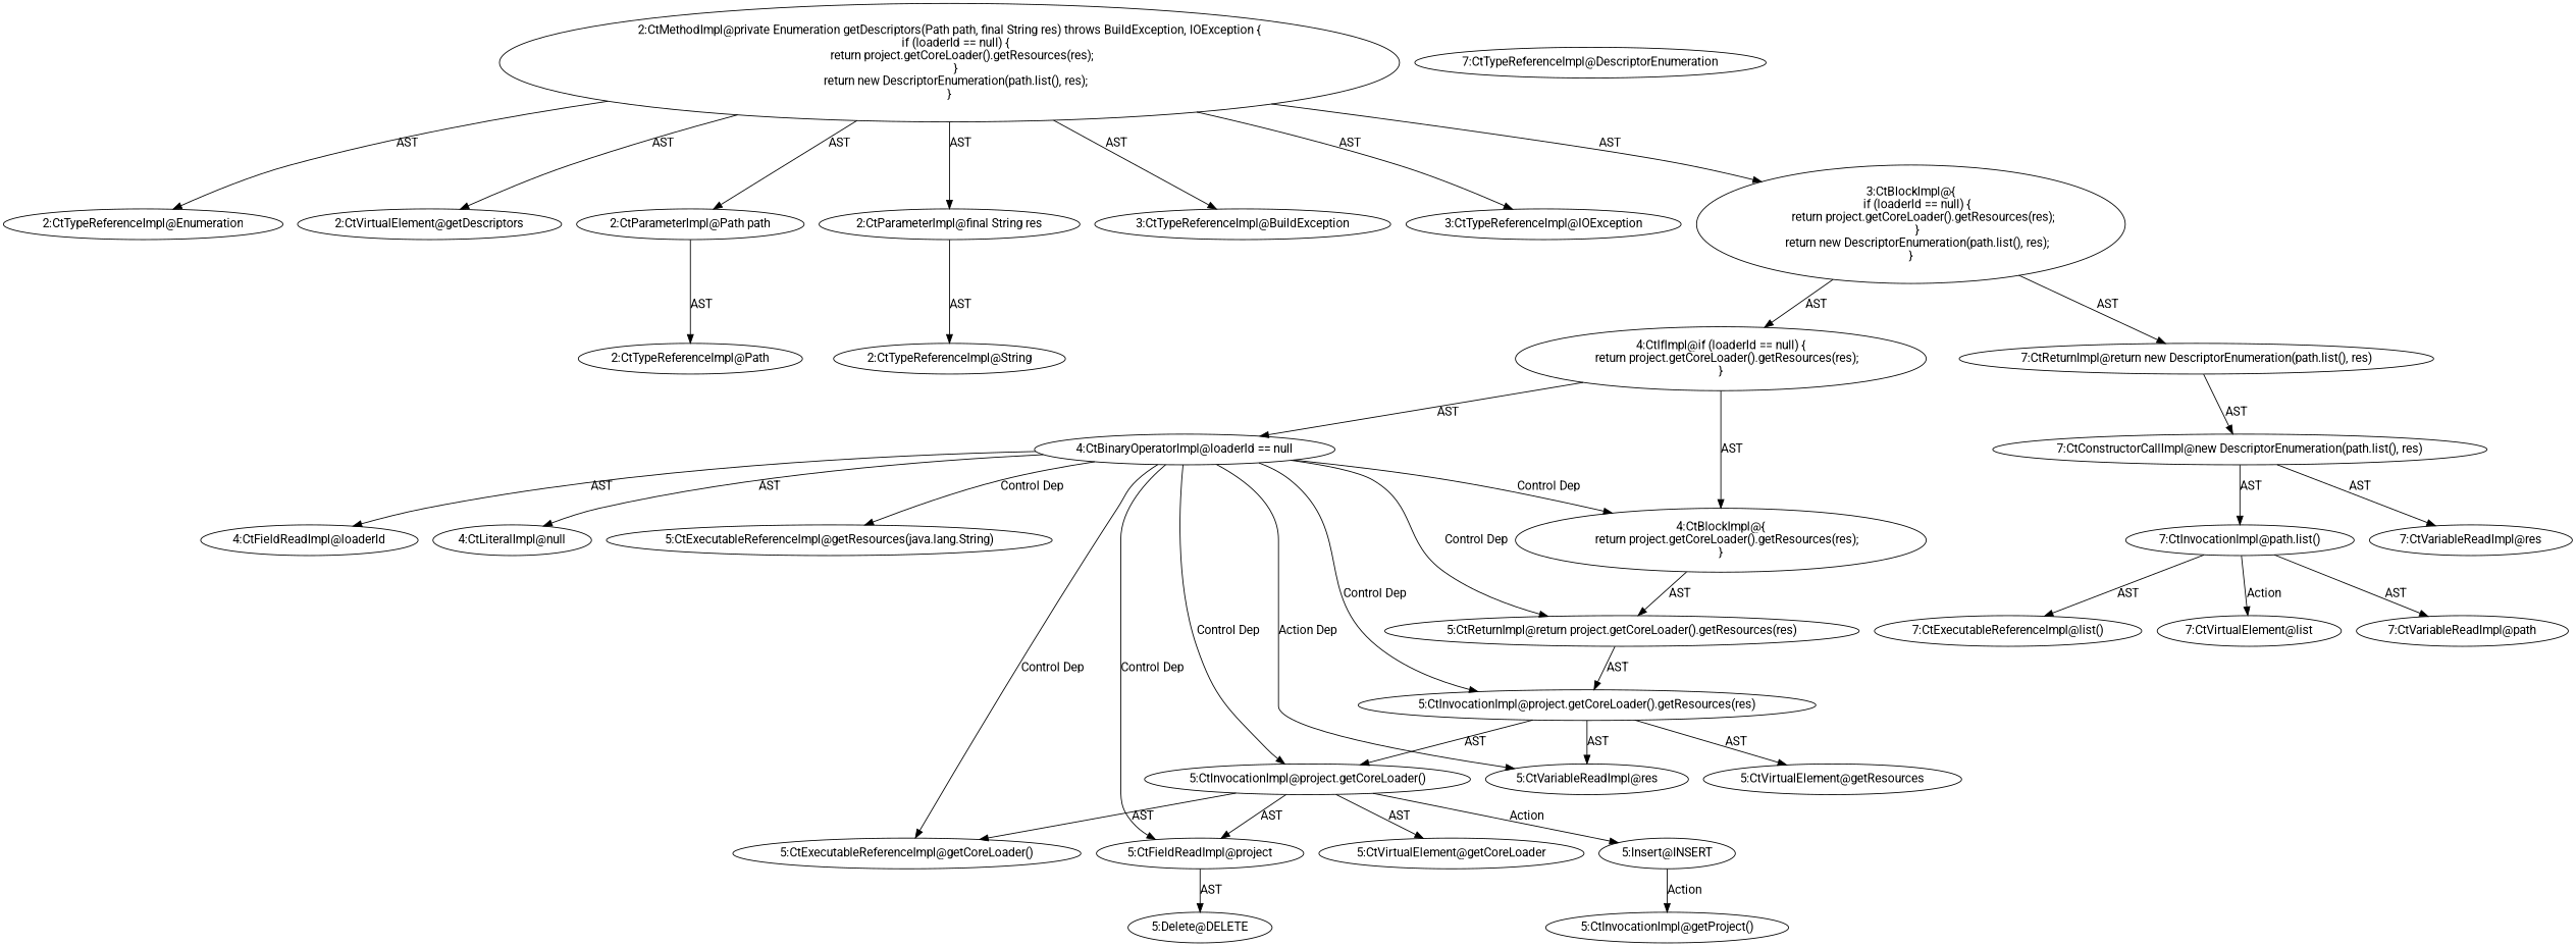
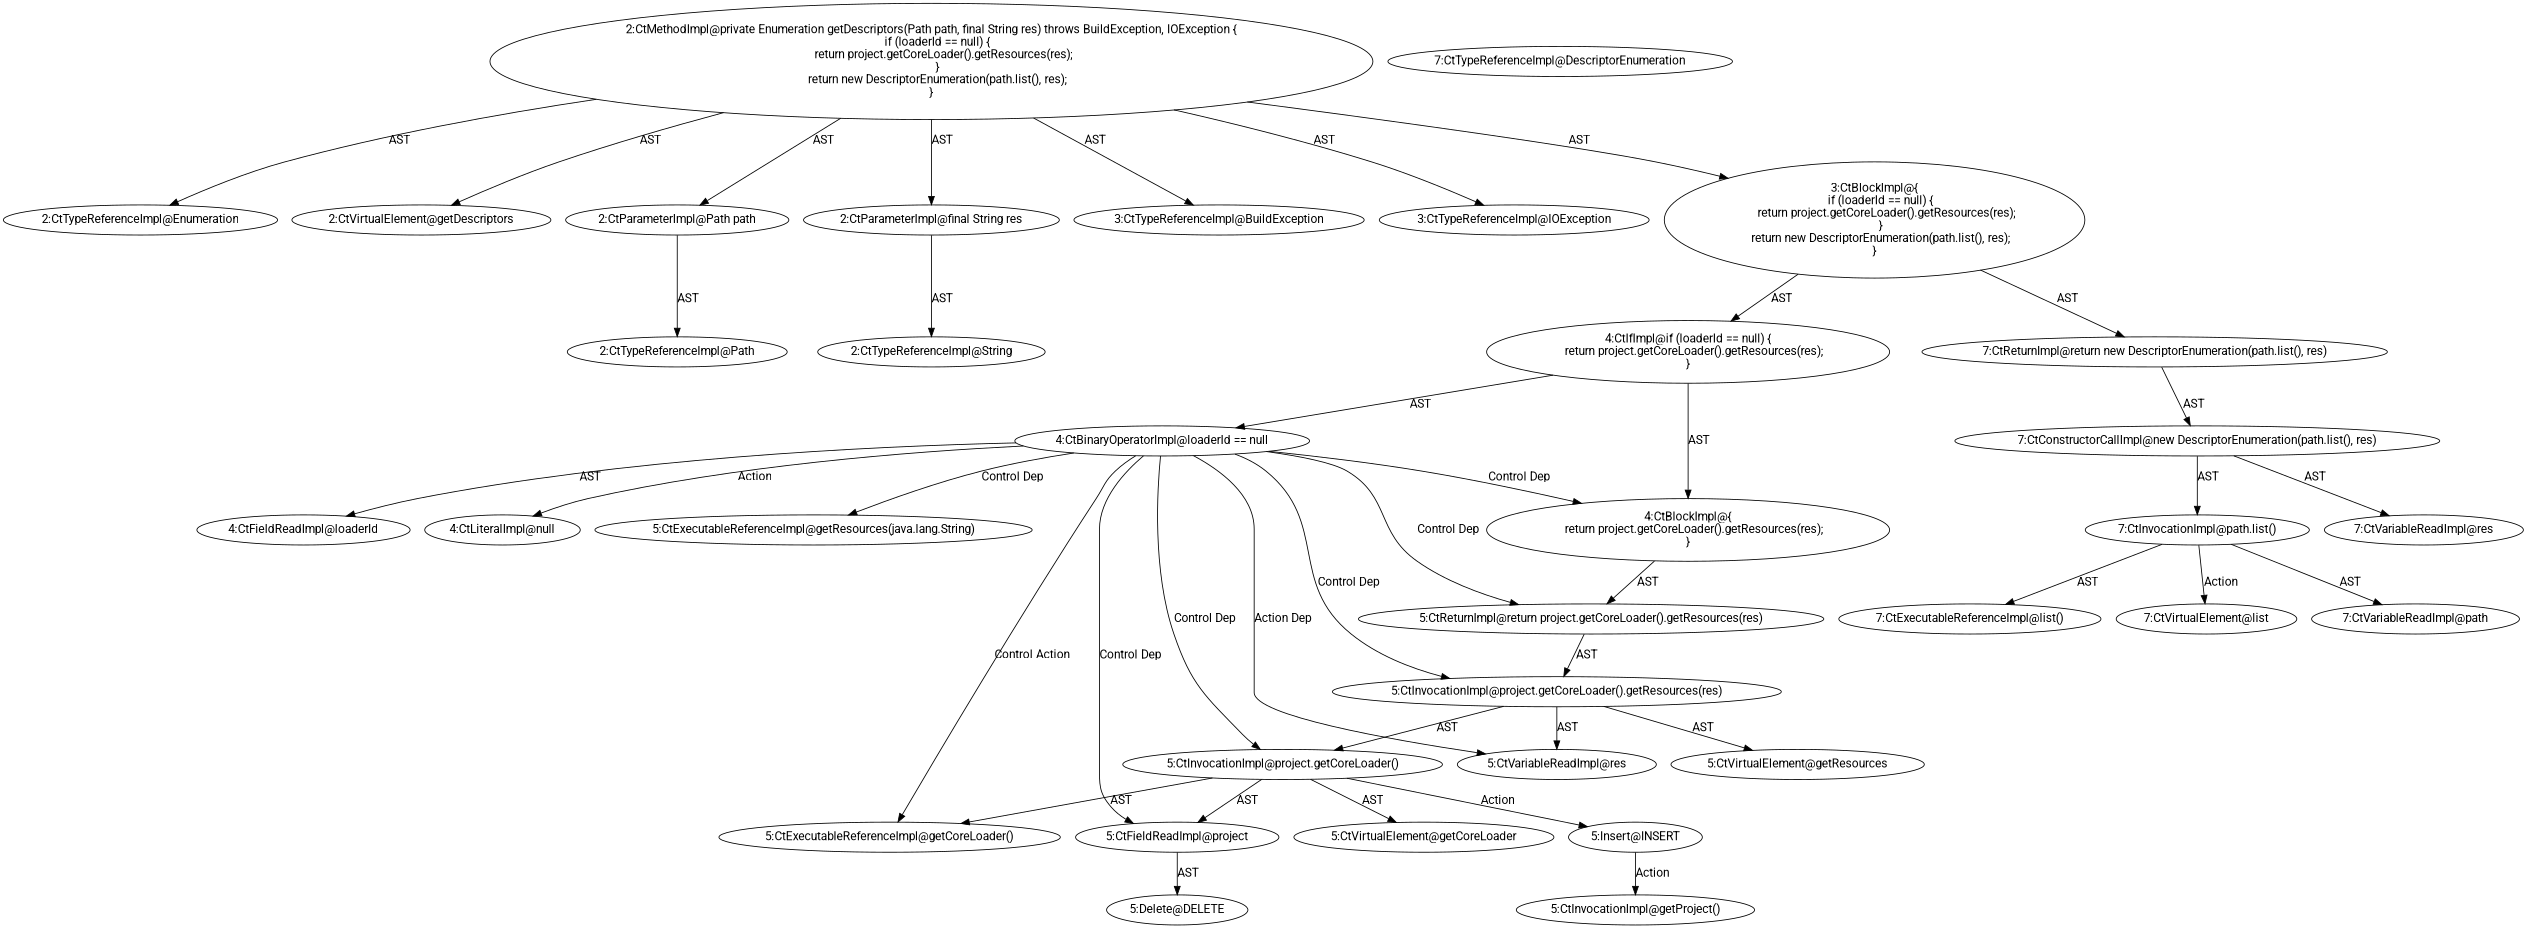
  digraph {
    fontname=Roboto
    node [fontname=Roboto shape=ellipse]
    edge [fontname=Roboto]
    n1 [label="2:CtTypeReferenceImpl@Enumeration"]
    n2 [label="2:CtVirtualElement@getDescriptors"]
    n3 [label="2:CtParameterImpl@Path path"]
    n4 [label="2:CtTypeReferenceImpl@Path"]
    n5 [label="2:CtParameterImpl@final String res"]
    n6 [label="2:CtTypeReferenceImpl@String"]
    n7 [label="3:CtTypeReferenceImpl@BuildException"]
    n8 [label="3:CtTypeReferenceImpl@IOException"]
    n9 [label="4:CtFieldReadImpl@loaderId"]
    n10 [label="4:CtLiteralImpl@null"]
    n11 [label="4:CtBinaryOperatorImpl@loaderId == null"]
    n12 [label="5:CtExecutableReferenceImpl@getResources(java.lang.String)"]
    n13 [label="5:CtExecutableReferenceImpl@getCoreLoader()"]
    n14 [label="5:CtFieldReadImpl@project"]
    n15 [label="5:CtInvocationImpl@project.getCoreLoader()"]
    n16 [label="5:CtVariableReadImpl@res"]
    n17 [label="5:CtInvocationImpl@project.getCoreLoader().getResources(res)"]
    n18 [label="5:CtReturnImpl@return project.getCoreLoader().getResources(res)"]
    n19 [label="4:CtBlockImpl@\{\n    return project.getCoreLoader().getResources(res);\n\}"]
    n20 [label="5:Delete@DELETE"]
    n21 [label="5:CtVirtualElement@getCoreLoader"]
    n22 [label="5:Insert@INSERT"]
    n23 [label="5:CtVirtualElement@getResources"]
    n24 [label="5:CtInvocationImpl@getProject()"]
    n25 [label="4:CtIfImpl@if (loaderId == null) \{\n    return project.getCoreLoader().getResources(res);\n\}"]
    n26 [label="7:CtTypeReferenceImpl@DescriptorEnumeration"]
    n27 [label="7:CtExecutableReferenceImpl@list()"]
    n28 [label="7:CtVirtualElement@list"]
    n29 [label="7:CtVariableReadImpl@path"]
    n30 [label="7:CtInvocationImpl@path.list()"]
    n31 [label="7:CtVariableReadImpl@res"]
    n32 [label="7:CtConstructorCallImpl@new DescriptorEnumeration(path.list(), res)"]
    n33 [label="7:CtReturnImpl@return new DescriptorEnumeration(path.list(), res)"]
    n34 [label="3:CtBlockImpl@\{\n    if (loaderId == null) \{\n        return project.getCoreLoader().getResources(res);\n    \}\n    return new DescriptorEnumeration(path.list(), res);\n\}"]
    n35 [label="2:CtMethodImpl@private Enumeration getDescriptors(Path path, final String res) throws BuildException, IOException \{\n    if (loaderId == null) \{\n        return project.getCoreLoader().getResources(res);\n    \}\n    return new DescriptorEnumeration(path.list(), res);\n\}"]
    n3 -> n4 [label=AST]
    n5 -> n6 [label=AST]
    n11 -> n9 [label=AST]
-   n11 -> n10 [label=AST]
+   n11 -> n10 [label=Action]
    n11 -> n12 [label="Control Dep"]
-   n11 -> n13 [label="Control Dep"]
+   n11 -> n13 [label="Control Action"]
    n11 -> n14 [label="Control Dep"]
    n11 -> n15 [label="Control Dep"]
    n11 -> n16 [label="Action Dep"]
    n11 -> n17 [label="Control Dep"]
    n11 -> n18 [label="Control Dep"]
    n11 -> n19 [label="Control Dep"]
    n14 -> n20 [label=AST]
    n15 -> n13 [label=AST]
    n15 -> n14 [label=AST]
    n15 -> n21 [label=AST]
    n15 -> n22 [label=Action]
    n17 -> n15 [label=AST]
    n17 -> n16 [label=AST]
    n17 -> n23 [label=AST]
    n18 -> n17 [label=AST]
    n19 -> n18 [label=AST]
    n22 -> n24 [label=Action]
    n25 -> n11 [label=AST]
    n25 -> n19 [label=AST]
    n30 -> n27 [label=AST]
    n30 -> n28 [label=Action]
    n30 -> n29 [label=AST]
    n32 -> n30 [label=AST]
    n32 -> n31 [label=AST]
    n33 -> n32 [label=AST]
    n34 -> n25 [label=AST]
    n34 -> n33 [label=AST]
    n35 -> n1 [label=AST]
    n35 -> n2 [label=AST]
    n35 -> n3 [label=AST]
    n35 -> n5 [label=AST]
    n35 -> n7 [label=AST]
    n35 -> n8 [label=AST]
    n35 -> n34 [label=AST]
  }
